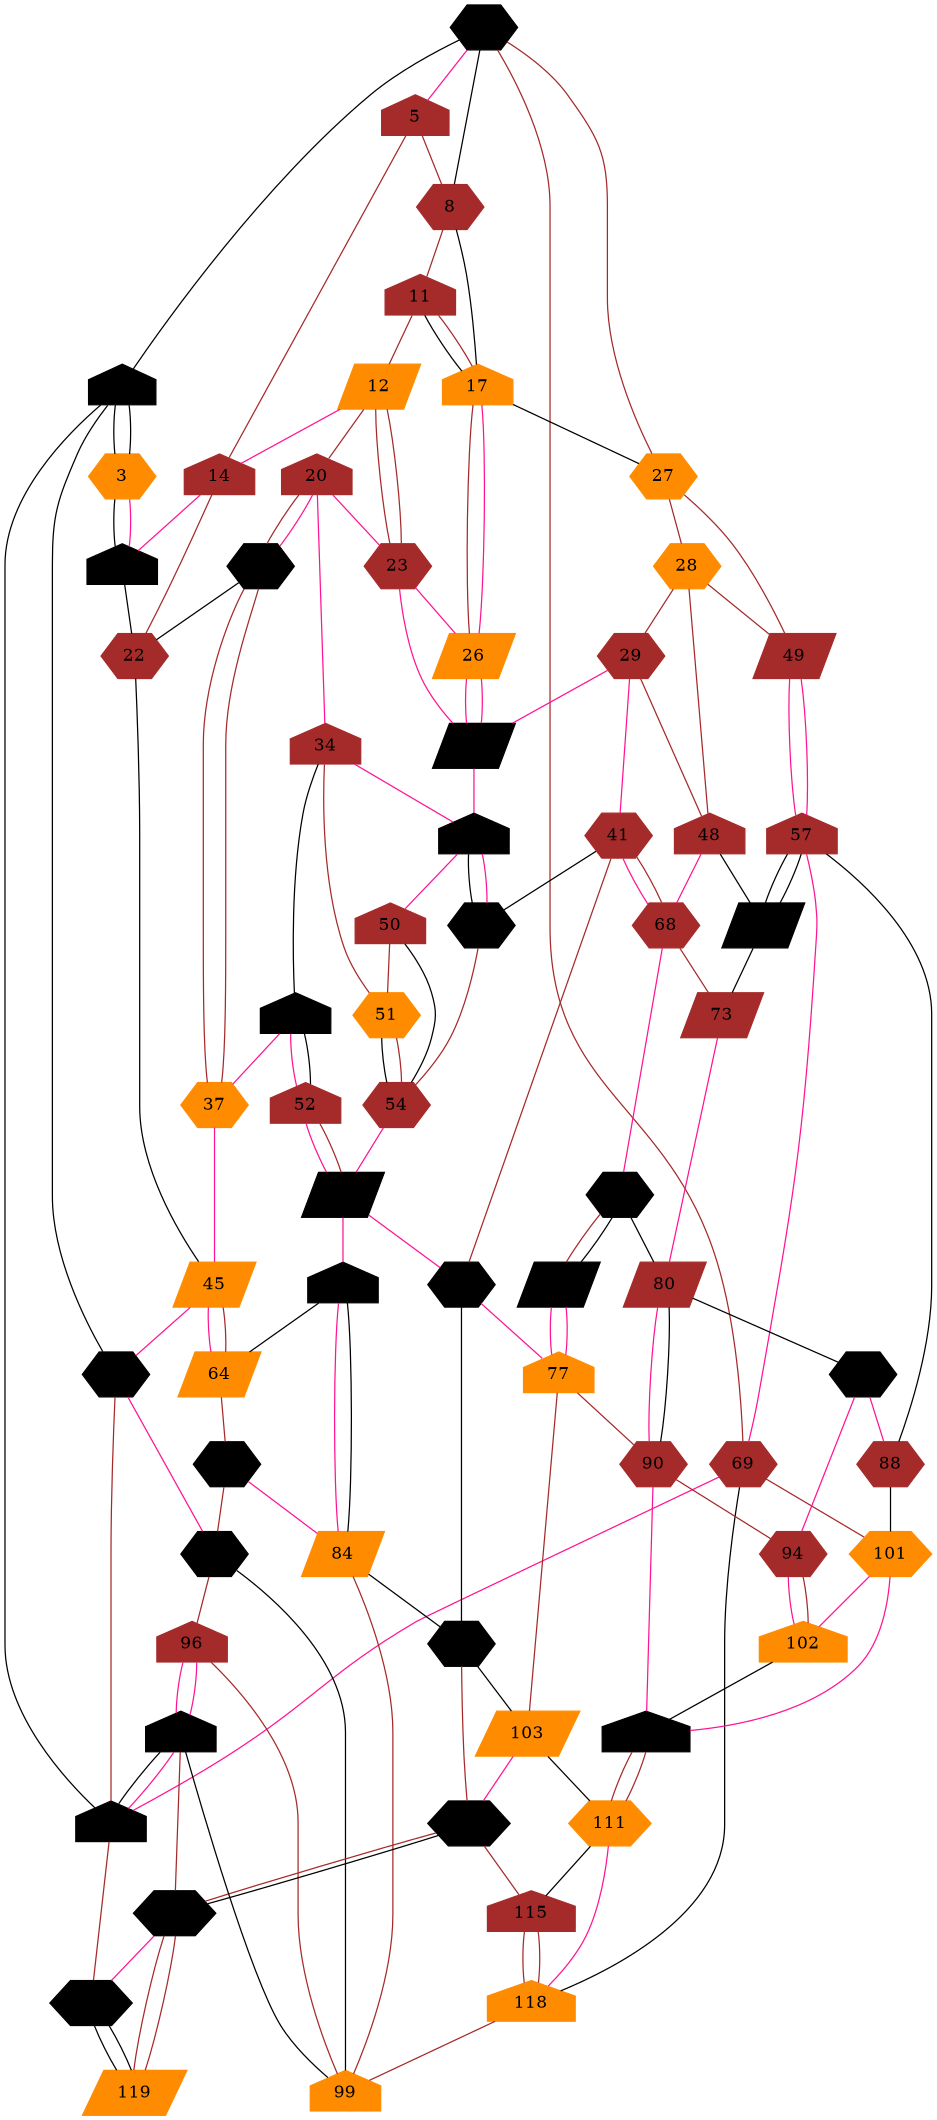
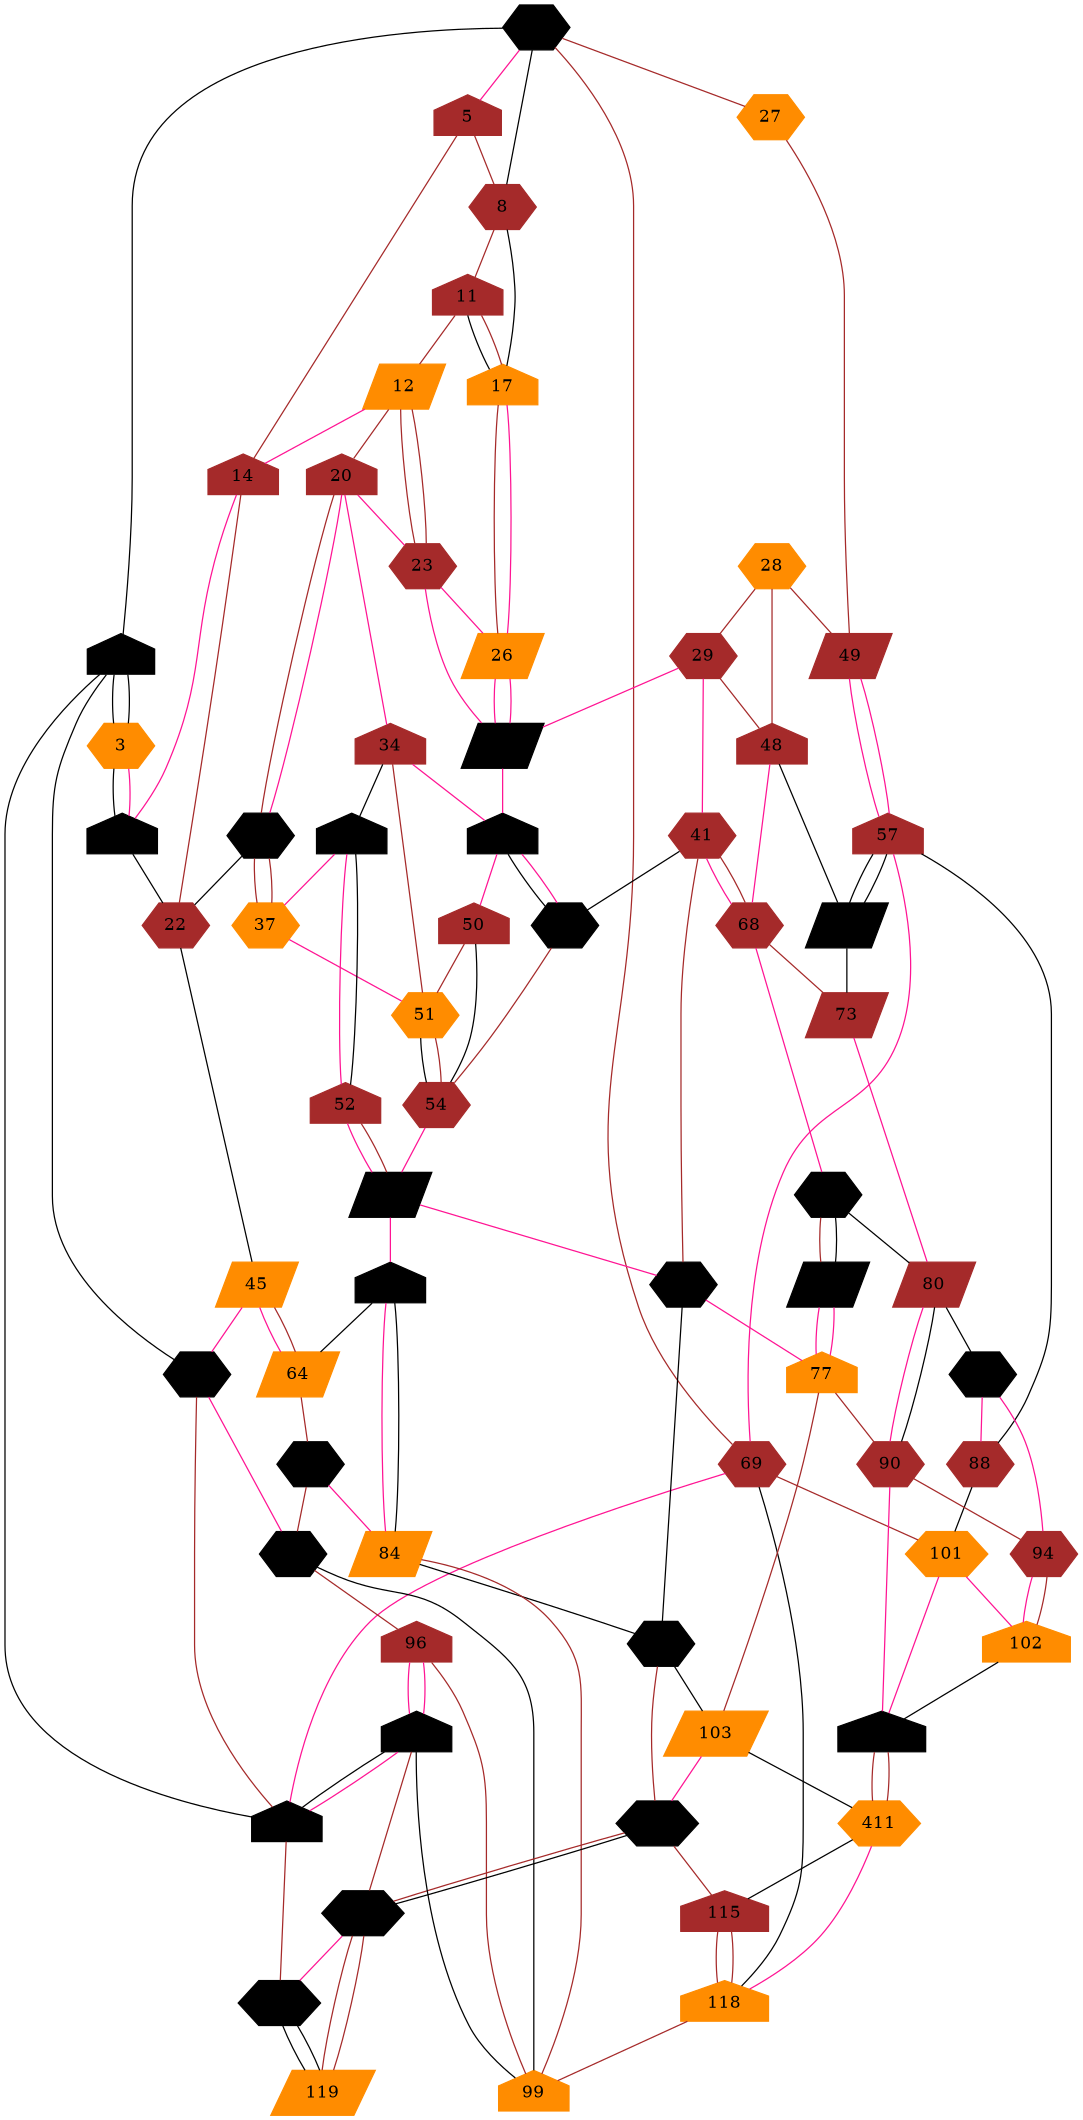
  graph {
    node [color=black shape=hexagon style=filled]
    edge [color=deeppink]
    1 [super="+10"]
    2 [shape=house]
    5 [color=brown shape=house super="+6"]
    8 [color=brown super="+9"]
    27 [color=darkorange super="+31"]
    69 [color=brown super="+120"]
    3 [color=darkorange super="+4"]
    65 [super="+66"]
    98 [shape=house super="+100"]
    14 [color=brown shape=house super="+19"]
    11 [color=brown shape=house]
    17 [color=darkorange shape=house super="+18"]
    28 [color=darkorange super="+47"]
    49 [color=brown shape=parallelogram]
    101 [color=darkorange super="+117"]
    118 [color=darkorange shape=house super="+121"]
    15 [shape=house super="+16"]
    72 [super="+95"]
    116
    22 [color=brown super="+32"]
    12 [color=darkorange shape=parallelogram super="+13"]
    26 [color=darkorange shape=parallelogram]
    20 [color=brown shape=house super="+25"]
    23 [color=brown super="+24"]
    21
    34 [color=brown shape=house super="+35"]
    30 [shape=parallelogram super="+33"]
    45 [color=darkorange shape=parallelogram super="+46"]
    37 [color=darkorange super="+44"]
    38 [shape=house super="+39"]
    36 [shape=house]
    51 [color=darkorange]
    64 [color=darkorange shape=parallelogram]
    29 [color=brown super="+40"]
    48 [color=brown shape=house super="+60"]
    57 [color=brown shape=house super="+70"]
    41 [color=brown super="+42"]
    68 [color=brown super="+74"]
    58 [shape=parallelogram super="+59"]
    43
    67 [super="+78"]
    50 [color=brown shape=house]
    52 [color=brown shape=house]
    54 [color=brown super="+56"]
    55 [shape=parallelogram super="+61"]
    77 [color=darkorange shape=house super="+92"]
    86 [super="+87"]
    73 [color=brown shape=parallelogram]
    75 [super="+79"]
    71
    88 [color=brown super="+89"]
    62 [shape=house super="+63"]
    84 [color=darkorange shape=parallelogram super="+85"]
    80 [color=brown shape=parallelogram super="+81"]
    99 [color=darkorange shape=house super="+105"]
    96 [color=brown shape=house]
    90 [color=brown super="+91"]
    103 [color=darkorange shape=parallelogram super="+104"]
    106 [super="+114"]
    76 [shape=parallelogram]
    110 [shape=house super="+113"]
    102 [color=darkorange shape=house]
    97 [shape=house super="+109"]
    83 [super="+93"]
    94 [color=brown]
-   111 [color=darkorange super="+112"]
+   111 [color=darkorange super="+112" label=411]
    107 [super="+108"]
    115 [color=brown shape=house]
    119 [color=darkorange shape=parallelogram]
    1 -- 2 [color=black]
    1 -- 5
    1 -- 8 [color=black]
    1 -- 27 [color=brown]
    1 -- 69 [color=brown]
    2 -- 3 [color=black]
    2 -- 3 [color=black]
    2 -- 65 [color=black]
    2 -- 98 [color=black]
    5 -- 8 [color=brown]
    5 -- 14 [color=brown]
    8 -- 11 [color=brown]
    8 -- 17 [color=black]
-   27 -- 28 [color=brown]
    27 -- 49 [color=brown]
    69 -- 98
    69 -- 101 [color=brown]
    69 -- 118 [color=black]
    3 -- 15 [color=black]
    3 -- 15
    65 -- 98 [color=brown]
    65 -- 72
    98 -- 116 [color=brown]
    14 -- 15
    14 -- 22 [color=brown]
    11 -- 17 [color=black]
    11 -- 17 [color=brown]
    11 -- 12 [color=brown]
-   17 -- 27 [color=black]
    17 -- 26 [color=brown]
    17 -- 26
    28 -- 49 [color=brown]
    28 -- 29 [color=brown]
    28 -- 48 [color=brown]
    49 -- 57
    49 -- 57
    101 -- 110
    101 -- 102
    118 -- 99 [color=brown]
    15 -- 22 [color=black]
    72 -- 99 [color=black]
    72 -- 96 [color=brown]
    116 -- 119 [color=black]
    116 -- 119 [color=black]
    22 -- 45 [color=black]
    12 -- 14
    12 -- 20 [color=brown]
    12 -- 23 [color=brown]
    12 -- 23 [color=brown]
    26 -- 30
    26 -- 30
    20 -- 23
    20 -- 21 [color=brown]
    20 -- 21
    20 -- 34
    23 -- 26
    23 -- 30
    21 -- 22 [color=black]
    21 -- 37 [color=brown]
    21 -- 37 [color=brown]
    34 -- 38
    34 -- 36 [color=black]
    34 -- 51 [color=brown]
    30 -- 38
    45 -- 65
    45 -- 64
    45 -- 64 [color=brown]
-   37 -- 45
+   37 -- 51
    38 -- 43 [color=black]
    38 -- 43
    38 -- 50
    36 -- 37
    36 -- 52
    36 -- 52 [color=black]
    51 -- 54 [color=black]
    51 -- 54 [color=brown]
    64 -- 71 [color=brown]
    29 -- 30
    29 -- 48 [color=brown]
    29 -- 41
    48 -- 68
    48 -- 58 [color=black]
    57 -- 69
    57 -- 58 [color=black]
    57 -- 58 [color=black]
    57 -- 88 [color=black]
    41 -- 68
    41 -- 68 [color=brown]
    41 -- 43 [color=black]
    41 -- 67 [color=brown]
    68 -- 73 [color=brown]
    68 -- 75
    58 -- 73 [color=black]
    43 -- 54 [color=brown]
    67 -- 77
    67 -- 86 [color=black]
    50 -- 51 [color=brown]
    50 -- 54 [color=black]
    52 -- 55
    52 -- 55 [color=brown]
    54 -- 55
    55 -- 67
    55 -- 62
    77 -- 90 [color=brown]
    77 -- 103 [color=brown]
    86 -- 103 [color=black]
    86 -- 106 [color=brown]
    73 -- 80
    75 -- 80 [color=black]
    75 -- 76 [color=brown weight=2]
    75 -- 76 [color=black]
    71 -- 72 [color=brown]
    71 -- 84
    88 -- 101 [color=black]
    62 -- 64 [color=black]
    62 -- 84
    62 -- 84 [color=black]
    84 -- 86 [color=black]
    84 -- 99 [color=brown]
    80 -- 90
    80 -- 90 [color=black]
    80 -- 83 [color=black]
    96 -- 99 [color=brown]
    96 -- 97
    96 -- 97
    90 -- 110
    90 -- 94 [color=brown]
    103 -- 106
    103 -- 111 [color=black]
    106 -- 107 [color=brown]
    106 -- 107 [color=black]
    106 -- 115 [color=brown]
    76 -- 77
    76 -- 77
    110 -- 111 [color=brown]
    110 -- 111 [color=brown]
    102 -- 110 [color=black]
    97 -- 98 [color=black]
    97 -- 98
    97 -- 99 [color=black]
    97 -- 107 [color=brown]
    83 -- 88
    83 -- 94
    94 -- 102
    94 -- 102 [color=brown]
    111 -- 118
    111 -- 115 [color=black]
    107 -- 116
    107 -- 119 [color=brown]
    107 -- 119 [color=brown]
    115 -- 118 [color=brown]
    115 -- 118 [color=brown]
  }
